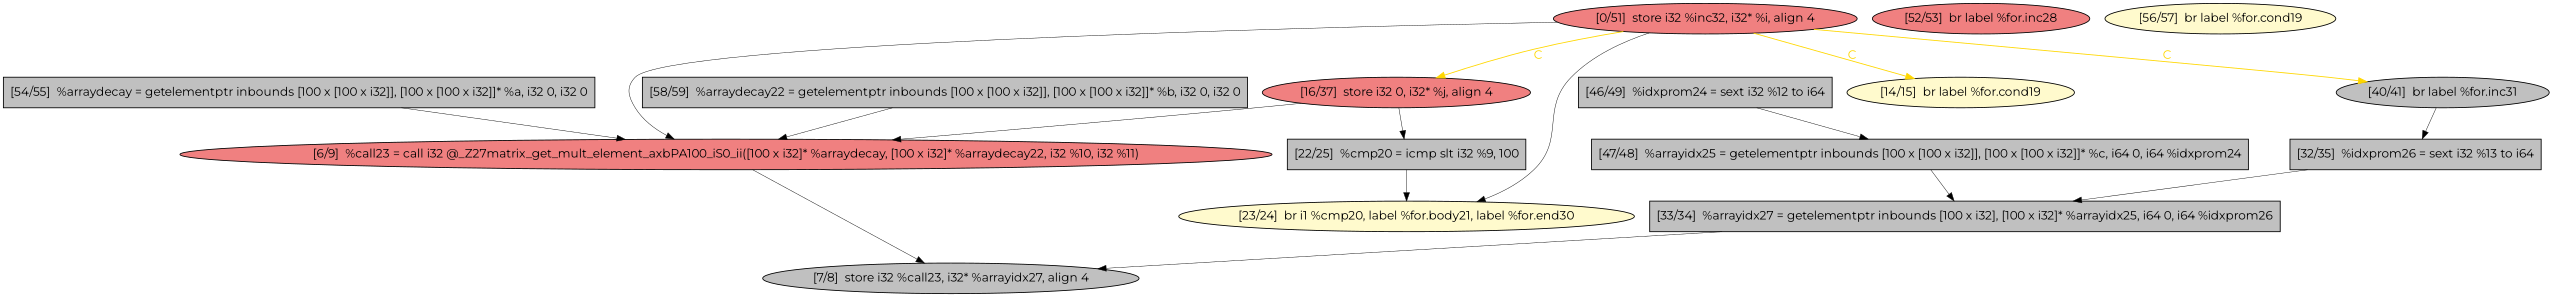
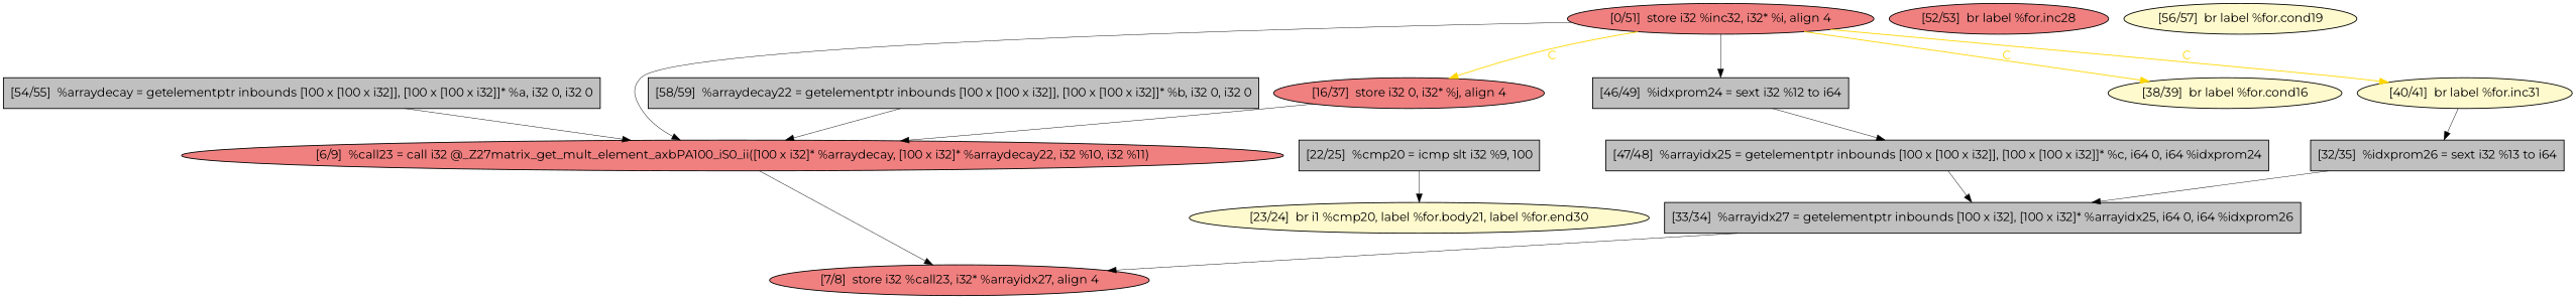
  digraph {
    fontname=Montserrat
    node [fillcolor=grey fontname=Montserrat shape=ellipse style=filled]
    edge [color=black fontcolor=black fontname=Montserrat penwidth=0.5 style=solid]
    n1 [label="[58/59]  %arraydecay22 = getelementptr inbounds [100 x [100 x i32]], [100 x [100 x i32]]* %b, i32 0, i32 0" shape=rectangle]
    n2 [fillcolor=lightcoral label="[6/9]  %call23 = call i32 @_Z27matrix_get_mult_element_axbPA100_iS0_ii([100 x i32]* %arraydecay, [100 x i32]* %arraydecay22, i32 %10, i32 %11)"]
-   n3 [label="[7/8]  store i32 %call23, i32* %arrayidx27, align 4"]
+   n3 [fillcolor=lightcoral label="[7/8]  store i32 %call23, i32* %arrayidx27, align 4"]
    n4 [fillcolor=lightcoral label="[52/53]  br label %for.inc28"]
    n5 [fillcolor=lightcoral label="[0/51]  store i32 %inc32, i32* %i, align 4"]
-   n6 [fillcolor=lemonchiffon label="[14/15]  br label %for.cond19"]
+   n7 [fillcolor=lemonchiffon label="[38/39]  br label %for.cond16"]
    n8 [fillcolor=lightcoral label="[16/37]  store i32 0, i32* %j, align 4"]
-   n9 [label="[40/41]  br label %for.inc31"]
+   n9 [fillcolor=lemonchiffon label="[40/41]  br label %for.inc31"]
    n10 [label="[46/49]  %idxprom24 = sext i32 %12 to i64" shape=rectangle]
    n11 [label="[22/25]  %cmp20 = icmp slt i32 %9, 100" shape=rectangle]
    n12 [label="[32/35]  %idxprom26 = sext i32 %13 to i64" shape=rectangle]
    n13 [label="[47/48]  %arrayidx25 = getelementptr inbounds [100 x [100 x i32]], [100 x [100 x i32]]* %c, i64 0, i64 %idxprom24" shape=rectangle]
    n14 [fillcolor=lemonchiffon label="[23/24]  br i1 %cmp20, label %for.body21, label %for.end30"]
    n15 [label="[33/34]  %arrayidx27 = getelementptr inbounds [100 x i32], [100 x i32]* %arrayidx25, i64 0, i64 %idxprom26" shape=rectangle]
    n16 [label="[54/55]  %arraydecay = getelementptr inbounds [100 x [100 x i32]], [100 x [100 x i32]]* %a, i32 0, i32 0" shape=rectangle]
    n17 [fillcolor=lemonchiffon label="[56/57]  br label %for.cond19"]
    n1 -> n2
    n2 -> n3
    n5 -> n2
-   n5 -> n6 [color=gold fontcolor=gold label=C penwidth=1.0]
+   n5 -> n7 [color=gold fontcolor=gold label=C penwidth=1.0]
    n5 -> n8 [color=gold fontcolor=gold label=C penwidth=1.0]
    n5 -> n9 [color=gold fontcolor=gold label=C penwidth=1.0]
-   n5 -> n14
+   n5 -> n10
    n8 -> n2
-   n8 -> n11
    n9 -> n12
    n10 -> n13
    n11 -> n14
    n12 -> n15
    n13 -> n15
    n15 -> n3
    n16 -> n2
  }
